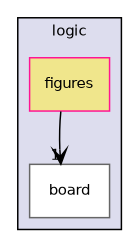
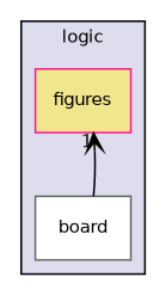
  digraph {
    compound=true
    node [fontname=Helvetica fontsize=10 shape=box style=filled]
    n1 [label=figures fillcolor=khaki color=deeppink]
    n2 [fillcolor=white label=board pencolor=black color=gray40]
    subgraph cluster_1 {
      bgcolor="#ddddee"
      fontname=Helvetica
      fontsize=10
      label=logic
      pencolor=black
      n1
      n2
    }
-   n1 -> n2 [headlabel=1 labeldistance=1.5 labelfontname=Helvetica labelfontsize=10 style=solid arrowhead=vee]
+   n2 -> n1 [headlabel=1 labeldistance=1.5 labelfontname=Helvetica labelfontsize=10 style=solid arrowhead=vee]
  }
